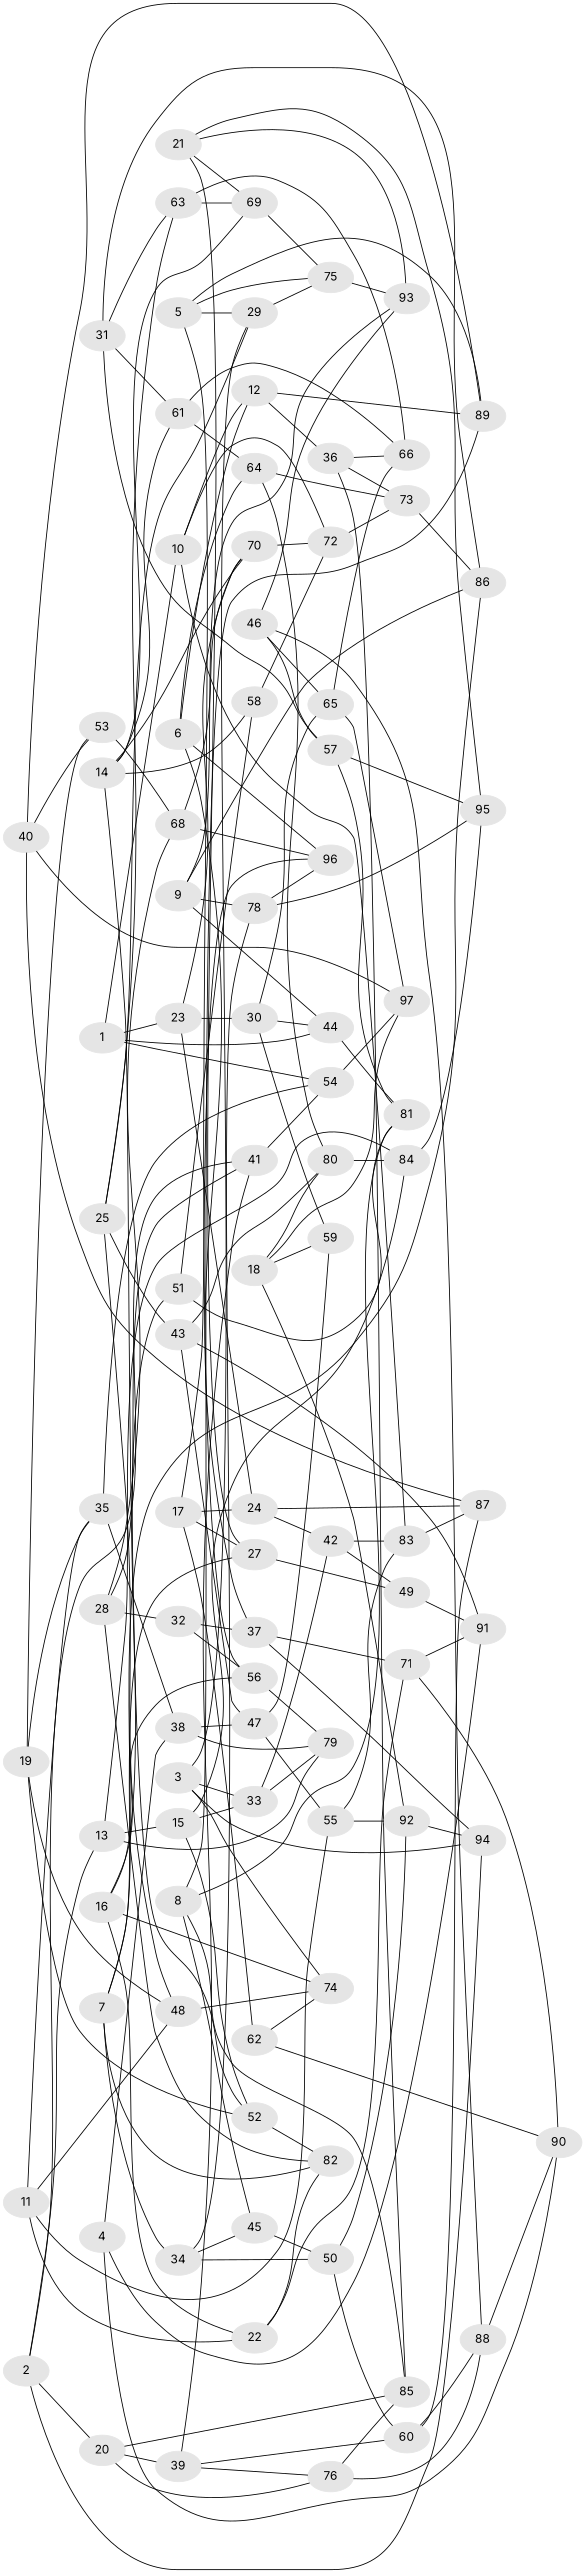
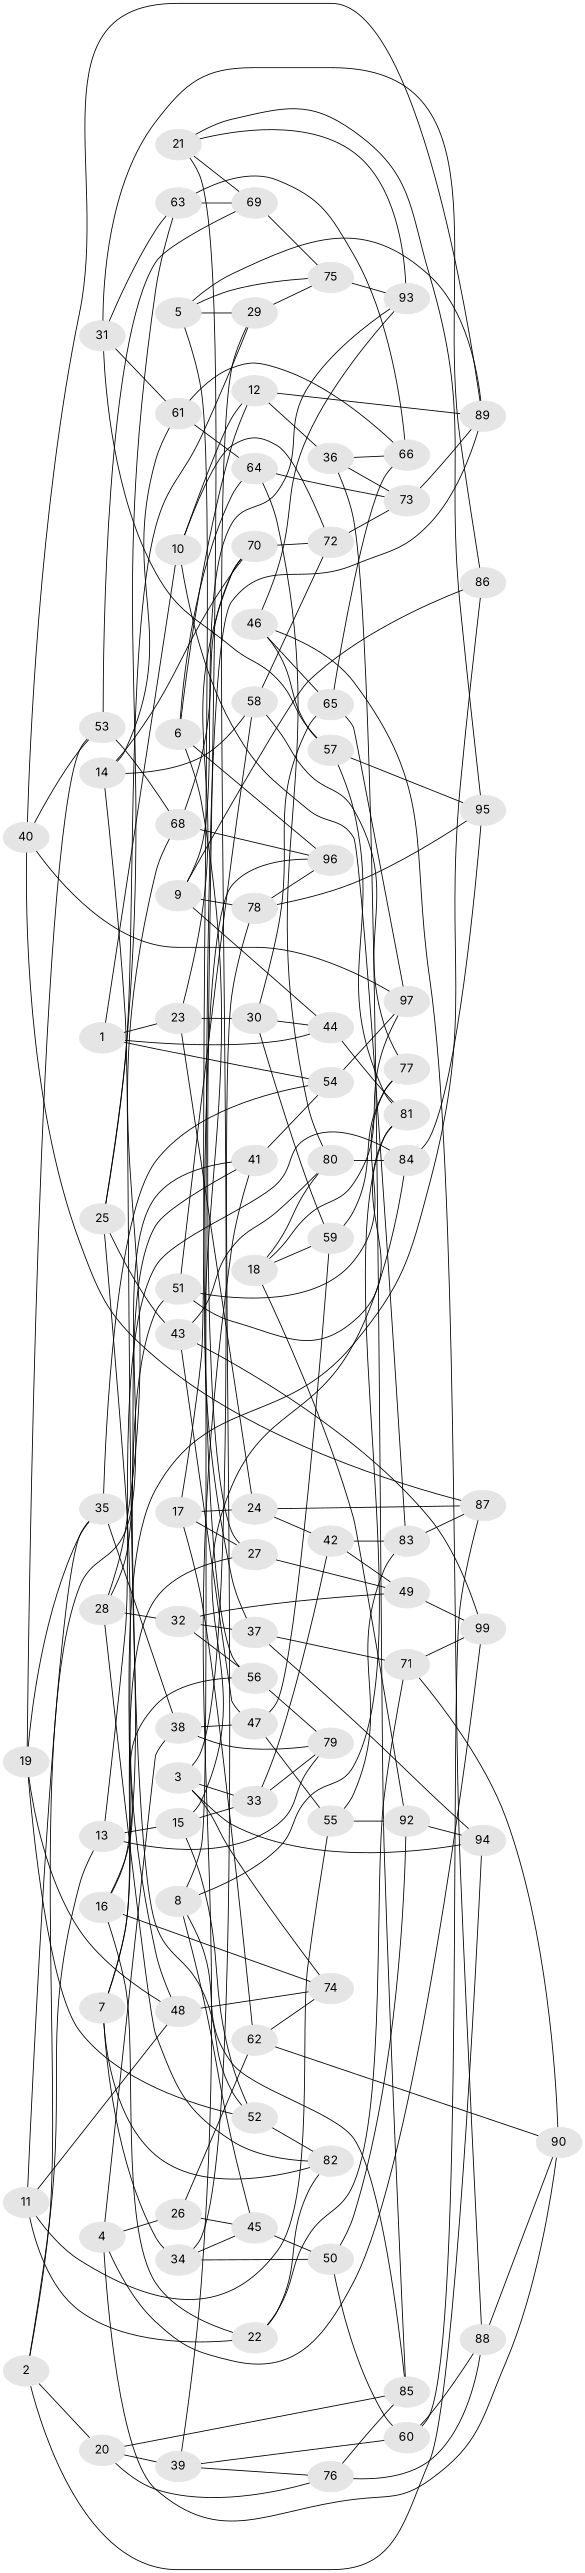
  graph {
    fontname=Inter
    rankdir=LR
    node [color=gray90 fontname=Inter style=filled]
    edge [fontname=Inter]
    1
    10
    23
    44
    54
    12
    72
    83
    70
    24
    30
    81
    n13 [label=97]
    2
    13
    20
    41
    94
    15
    79
    84
    85
    39
    76
    3
    29
    33
    74
    75
    42
    4
+   26
    38
    90
-   91
+   91 [label=99]
    45
    62
    47
    5
    56
    89
    93
    6
    37
    64
    96
    36
    71
    80
    73
    7
    27
    34
    82
    86
    49
    78
    50
    8
    9
    95
    87
    11
    22
    35
    48
    55
    92
    66
    52
    14
    58
    61
+   77
    16
    51
    17
    18
    59
    19
    53
    69
    68
    60
    88
    21
    65
    25
    43
    63
    28
    32
    31
    57
    40
    46
    1 -- 10
    1 -- 23
    1 -- 44
    1 -- 54
    10 -- 12
    10 -- 72
    10 -- 83
    23 -- 70
    23 -- 24
    23 -- 30
    44 -- 81
    54 -- n13
    12 -- 89
    12 -- 36
    72 -- 73
    83 -- 87
    70 -- 72
    24 -- 42
    24 -- 87
    30 -- 44
    30 -- 59
    30 -- 65
    2 -- 13
    2 -- 20
    2 -- 41
    2 -- 94
    13 -- 15
    13 -- 79
    13 -- 84
    20 -- 85
    20 -- 39
    20 -- 76
    41 -- 54
    15 -- 84
    15 -- 33
    15 -- 52
    84 -- 95
    39 -- 41
    39 -- 76
    39 -- 60
    76 -- 85
    76 -- 88
    3 -- 94
    3 -- 29
    3 -- 33
    3 -- 74
    29 -- 75
    33 -- 79
    33 -- 42
    75 -- 93
    42 -- 83
    42 -- 49
+   4 -- 26
    4 -- 38
    4 -- 90
    4 -- 91
+   26 -- 45
+   26 -- 62
    38 -- 79
    38 -- 47
    45 -- 50
    62 -- 74
    62 -- 90
    47 -- 55
    47 -- 59
    5 -- 29
    5 -- 75
    5 -- 56
    5 -- 89
    56 -- 79
    6 -- 12
    6 -- 37
    6 -- 64
    6 -- 96
    37 -- 94
    37 -- 71
    64 -- 80
    64 -- 73
    36 -- 85
    36 -- 73
    36 -- 66
    71 -- 90
    71 -- 91
    80 -- 84
-   73 -- 86
+   73 -- 89
    7 -- 27
    7 -- 34
    7 -- 82
    7 -- 86
    27 -- 49
    34 -- 45
    34 -- 78
    34 -- 50
    49 -- 91
    78 -- 96
    78 -- 95
    50 -- 92
    50 -- 60
    8 -- 81
    8 -- 85
    8 -- 45
    8 -- 89
    9 -- 44
    9 -- 93
    9 -- 86
    9 -- 78
    11 -- 22
    11 -- 35
    11 -- 48
    11 -- 55
    22 -- 71
    22 -- 82
    35 -- 54
    35 -- 38
    48 -- 74
    55 -- 83
    55 -- 92
    92 -- 94
    52 -- 82
    14 -- 70
    14 -- 52
    14 -- 58
    14 -- 61
    58 -- 72
+   58 -- 77
    61 -- 64
    61 -- 66
    16 -- 74
    16 -- 56
    16 -- 22
    16 -- 51
    51 -- 81
    51 -- 58
+   51 -- 77
    17 -- 24
    17 -- 62
    17 -- 96
    17 -- 27
    18 -- n13
    18 -- 80
    18 -- 92
    18 -- 59
+   59 -- 77
    19 -- 35
    19 -- 48
    19 -- 52
    19 -- 53
-   14 -- 69
+   53 -- 69
    53 -- 68
    69 -- 75
    68 -- 70
    68 -- 96
    60 -- 87
    60 -- 88
    88 -- 90
    21 -- 93
    21 -- 27
    21 -- 95
    21 -- 69
    65 -- n13
    65 -- 66
    25 -- 29
    25 -- 48
    25 -- 43
    25 -- 63
    43 -- 91
    43 -- 47
    43 -- 80
    63 -- 66
    63 -- 69
    28 -- 41
    28 -- 82
    28 -- 68
    28 -- 32
    32 -- 56
    32 -- 37
+   32 -- 49
    31 -- 86
    31 -- 61
    31 -- 63
    31 -- 57
    57 -- 81
    57 -- 95
    40 -- n13
    40 -- 89
    40 -- 87
    40 -- 53
    46 -- 93
    46 -- 88
    46 -- 65
    46 -- 57
  }
